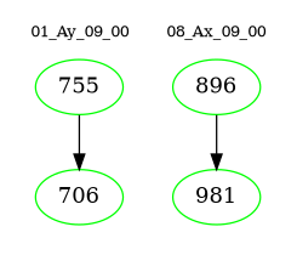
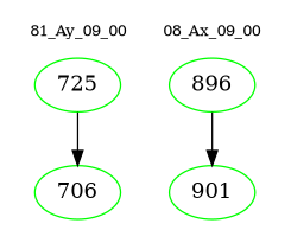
  digraph {
    node [color=green]
    edge [color=black]
-   n1 [label=755]
+   n1 [label=725]
    n2 [label=706]
    n3 [label=896]
-   n4 [label=981]
+   n4 [label=901]
    subgraph cluster_1 {
      color=white
      fontsize=10
-     label="01_Ay_09_00"
+     label="81_Ay_09_00"
      n1
      n2
    }
    subgraph cluster_2 {
      color=white
      fontsize=10
      label="08_Ax_09_00"
      n3
      n4
    }
    n1 -> n2
    n3 -> n4
  }
